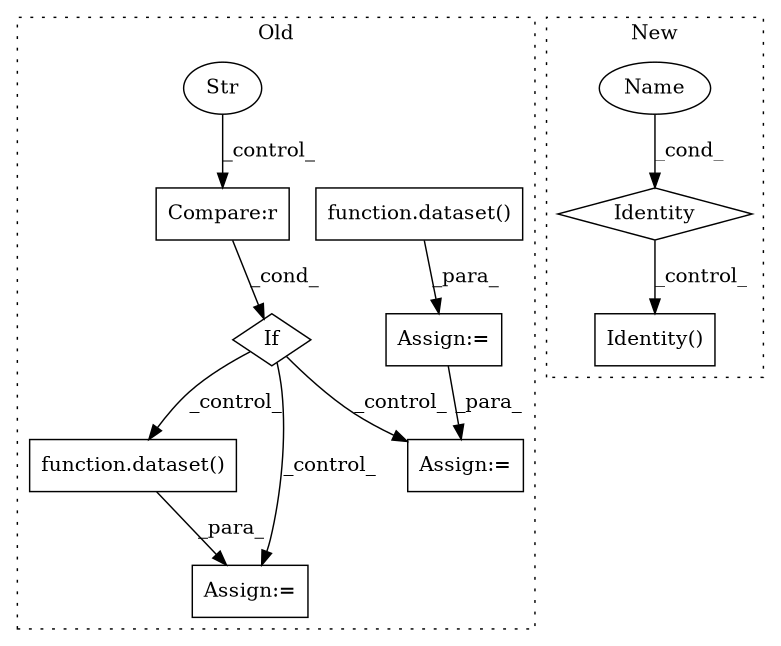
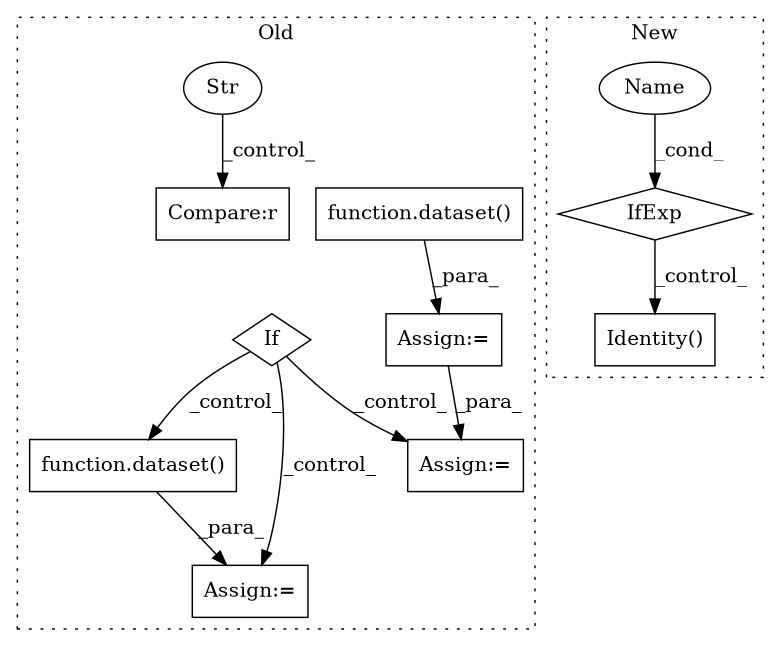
  digraph {
    node [a=75 l=3 shape=box]
    n1 [l=81 label="function.dataset()" s=2914]
    n2 [a=68 label="Assign:=" s=2911]
    n3 [a=68 label="Assign:=" s=3403]
    n4 [a=96 label=If s=3110 shape=diamond]
    n5 [a=40 l=24 label="Compare:r" s=3113]
    n6 [a=66 l=11 label=Str s=3126 shape=ellipse]
    n7 [l=95 label="function.dataset()" s=3162]
    n8 [a=68 label="Assign:=" s=3159]
    n9 [l=13 label="Identity()" s=3261]
-   n10 [a=51 l="4,6" label=Identity s="3274,3290" shape=diamond]
+   n10 [a=51 l="4,6" label=IfExp s="3274,3290" shape=diamond]
    n11 [a=87 l=12 label=Name s=3278 shape=ellipse]
    subgraph cluster_1 {
      label=Old
      style=dotted
      n1
      n2
      n3
      n4
      n5
      n6
      n7
      n8
    }
    subgraph cluster_2 {
      label=New
      style=dotted
      n9
      n10
      n11
    }
    n1 -> n2 [label=_para_]
    n2 -> n3 [label=_para_]
    n4 -> n3 [label=_control_]
    n4 -> n7 [label=_control_]
    n4 -> n8 [label=_control_]
-   n5 -> n4 [label=_cond_]
    n6 -> n5 [label=_control_]
    n7 -> n8 [label=_para_]
    n10 -> n9 [label=_control_]
    n11 -> n10 [label=_cond_]
  }
